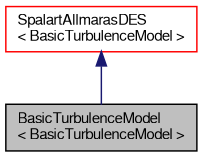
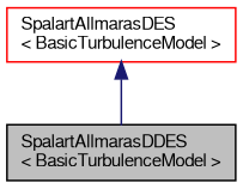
  digraph {
    node [fontname=FreeSans fontsize=10 shape=record]
-   n1 [color=black fillcolor=grey75 fontcolor=black height=0.2 label="BasicTurbulenceModel\l\< BasicTurbulenceModel \>" style=filled width=0.4]
+   n1 [color=black fillcolor=grey75 fontcolor=black height=0.2 label="SpalartAllmarasDDES\l\< BasicTurbulenceModel \>" style=filled width=0.4]
    n2 [color=red height=0.2 label="SpalartAllmarasDES\l\< BasicTurbulenceModel \>" width=0.4]
    n2 -> n1 [color=midnightblue dir=back fontname=FreeSans fontsize=10 labelfontname=FreeSans labelfontsize=10 style=solid]
  }
